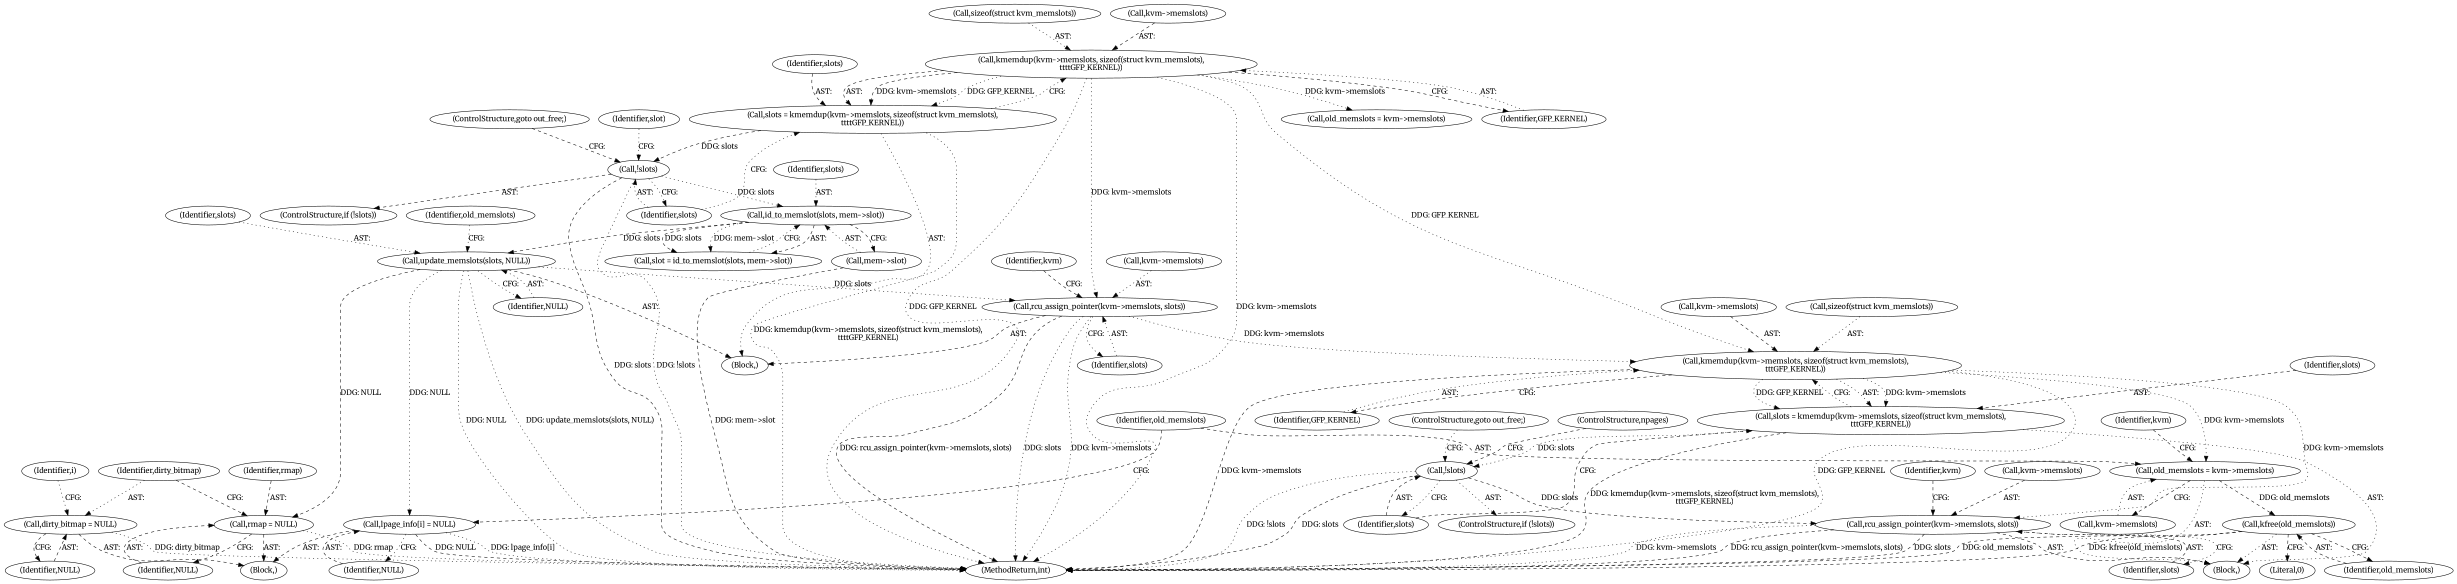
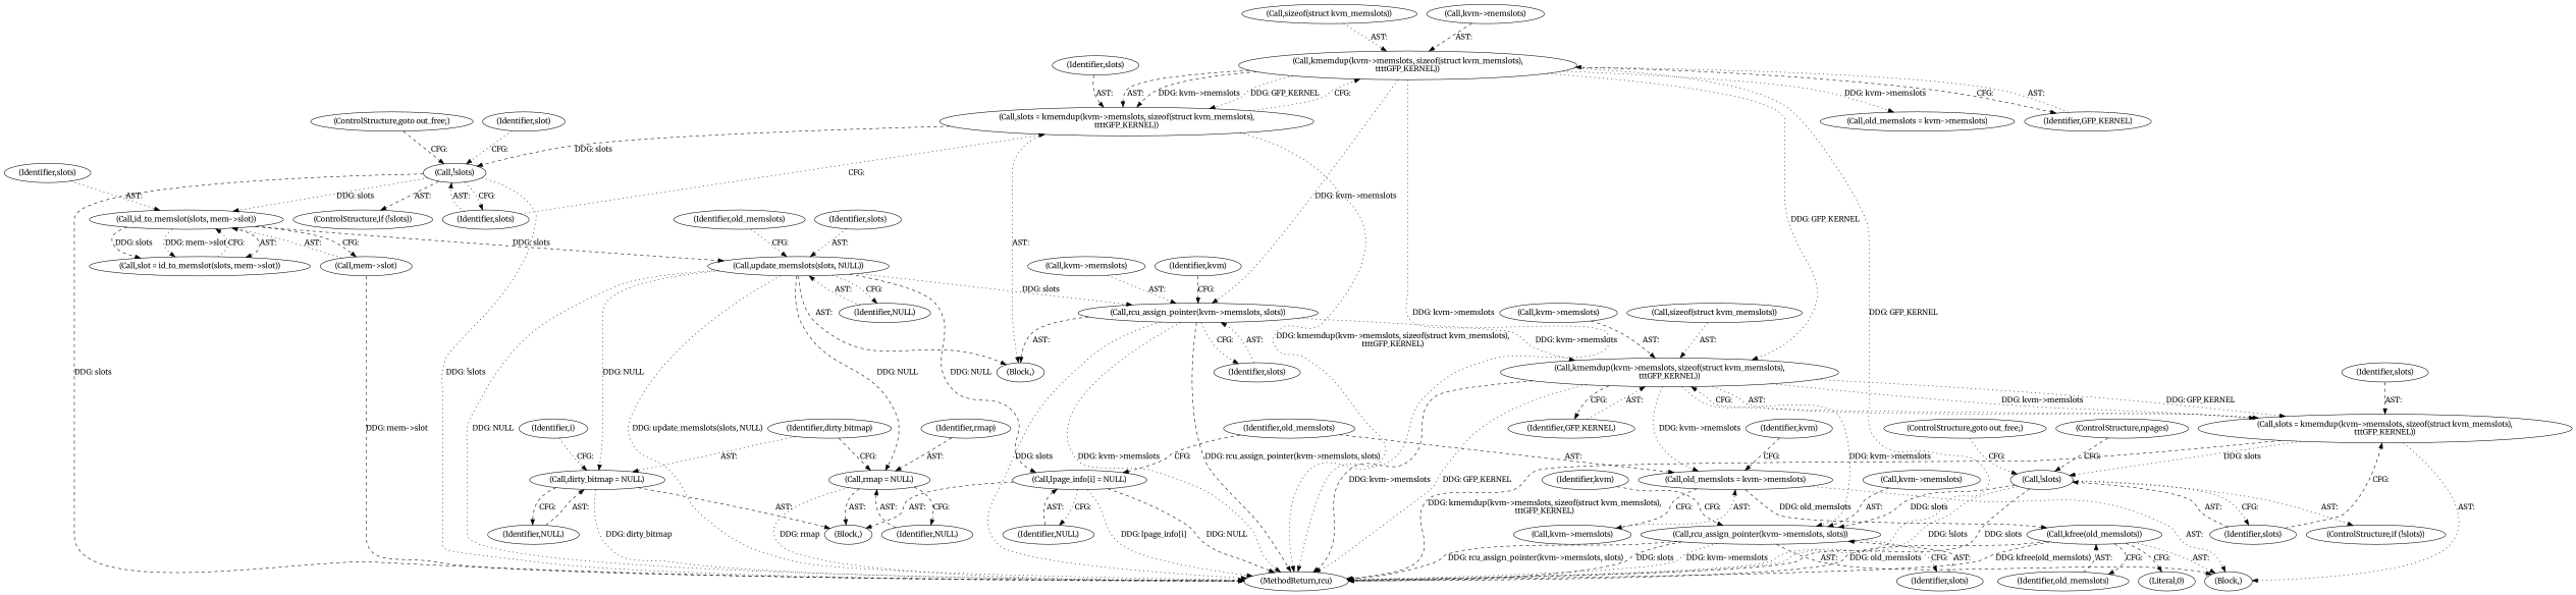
  digraph {
    fontname=Merriweather
    node [fontname=Merriweather]
    edge [fontname=Merriweather style=dotted]
    n1 [label="(Call,update_memslots(slots, NULL))"]
    n2 [label="(Call,rcu_assign_pointer(kvm->memslots, slots))"]
    n3 [label="(Call,rmap = NULL)"]
    n4 [label="(Call,dirty_bitmap = NULL)"]
    n5 [label="(Call,lpage_info[i] = NULL)"]
-   n6 [label="(MethodReturn,int)"]
+   n6 [label="(MethodReturn,rcu)"]
    n7 [label="(Identifier,NULL)"]
    n8 [label="(Block,)"]
    n9 [label="(Call,kmemdup(kvm->memslots, sizeof(struct kvm_memslots),\n\t\t\tGFP_KERNEL))"]
    n10 [label="(Identifier,slots)"]
    n11 [label="(Block,)"]
    n12 [label="(Identifier,NULL)"]
    n13 [label="(Identifier,NULL)"]
    n14 [label="(Identifier,NULL)"]
    n15 [label="(Call,id_to_memslot(slots, mem->slot))"]
    n16 [label="(Call,mem->slot)"]
    n17 [label="(Call,slot = id_to_memslot(slots, mem->slot))"]
    n18 [label="(Call,!slots)"]
    n19 [label="(ControlStructure,if (!slots))"]
    n20 [label="(Identifier,slots)"]
    n21 [label="(Call,slots = kmemdup(kvm->memslots, sizeof(struct kvm_memslots),\n\t\t\t\tGFP_KERNEL))"]
    n22 [label="(Call,kmemdup(kvm->memslots, sizeof(struct kvm_memslots),\n\t\t\t\tGFP_KERNEL))"]
    n23 [label="(Call,old_memslots = kvm->memslots)"]
    n24 [label="(Identifier,GFP_KERNEL)"]
    n25 [label="(Call,slots = kmemdup(kvm->memslots, sizeof(struct kvm_memslots),\n\t\t\tGFP_KERNEL))"]
    n26 [label="(Call,rcu_assign_pointer(kvm->memslots, slots))"]
    n27 [label="(Call,old_memslots = kvm->memslots)"]
    n28 [label="(Identifier,GFP_KERNEL)"]
    n29 [label="(Call,!slots)"]
    n30 [label="(Block,)"]
    n31 [label="(Identifier,slots)"]
    n32 [label="(Call,kfree(old_memslots))"]
    n33 [label="(Call,kvm->memslots)"]
    n34 [label="(Identifier,slots)"]
    n35 [label="(ControlStructure,if (!slots))"]
    n36 [label="(Identifier,old_memslots)"]
    n37 [label="(Literal,0)"]
    n38 [label="(Identifier,rmap)"]
    n39 [label="(Identifier,dirty_bitmap)"]
    n40 [label="(Call,kvm->memslots)"]
    n41 [label="(Identifier,slots)"]
    n42 [label="(Call,sizeof(struct kvm_memslots))"]
    n43 [label="(Identifier,slots)"]
    n44 [label="(Identifier,kvm)"]
    n45 [label="(Call,kvm->memslots)"]
    n46 [label="(Identifier,i)"]
    n47 [label="(Identifier,slots)"]
    n48 [label="(Identifier,slots)"]
    n49 [label="(Identifier,old_memslots)"]
    n50 [label="(Identifier,slot)"]
    n51 [label="(Call,sizeof(struct kvm_memslots))"]
    n52 [label="(Identifier,kvm)"]
    n53 [label="(Call,kvm->memslots)"]
    n54 [label="(ControlStructure,goto out_free;)"]
    n55 [label="(Identifier,kvm)"]
    n56 [label="(ControlStructure,npages)"]
    n57 [label="(Call,kvm->memslots)"]
    n58 [label="(ControlStructure,goto out_free;)"]
    n59 [label="(Identifier,old_memslots)"]
    n1 -> n2 [label="DDG: slots"]
    n1 -> n3 [label="DDG: NULL" style=dashed]
-   n1 -> n5 [label="DDG: NULL"]
+   n1 -> n4 [label="DDG: NULL"]
+   n1 -> n5 [label="DDG: NULL" style=dashed]
    n1 -> n6 [label="DDG: NULL"]
    n1 -> n6 [label="DDG: update_memslots(slots, NULL)"]
    n1 -> n7 [label="CFG: "]
    n1 -> n8 [label="AST: " style=dashed]
    n2 -> n6 [label="DDG: kvm->memslots"]
    n2 -> n6 [label="DDG: rcu_assign_pointer(kvm->memslots, slots)" style=dashed]
    n2 -> n6 [label="DDG: slots"]
    n2 -> n8 [label="AST: " style=dashed]
    n2 -> n9 [label="DDG: kvm->memslots"]
    n2 -> n10 [label="CFG: "]
    n3 -> n6 [label="DDG: rmap"]
    n3 -> n11 [label="AST: " style=dashed]
    n3 -> n12 [label="CFG: " style=dashed]
    n4 -> n6 [label="DDG: dirty_bitmap"]
    n4 -> n11 [label="AST: " style=dashed]
    n4 -> n13 [label="CFG: " style=dashed]
    n5 -> n6 [label="DDG: lpage_info[i]"]
    n5 -> n6 [label="DDG: NULL" style=dashed]
    n5 -> n11 [label="AST: " style=dashed]
    n5 -> n14 [label="CFG: "]
    n7 -> n1 [label="AST: "]
    n9 -> n6 [label="DDG: kvm->memslots" style=dashed]
    n9 -> n6 [label="DDG: GFP_KERNEL"]
    n9 -> n25 [label="AST: "]
    n9 -> n25 [label="DDG: kvm->memslots"]
    n9 -> n25 [label="DDG: GFP_KERNEL"]
    n9 -> n26 [label="DDG: kvm->memslots"]
    n9 -> n27 [label="DDG: kvm->memslots"]
    n9 -> n28 [label="CFG: " style=dashed]
    n10 -> n2 [label="AST: "]
    n12 -> n3 [label="AST: " style=dashed]
    n13 -> n4 [label="AST: " style=dashed]
    n14 -> n5 [label="AST: " style=dashed]
    n15 -> n1 [label="DDG: slots" style=dashed]
    n15 -> n16 [label="CFG: " style=dashed]
    n15 -> n17 [label="AST: " style=dashed]
    n15 -> n17 [label="DDG: slots" style=dashed]
    n15 -> n17 [label="DDG: mem->slot"]
    n16 -> n6 [label="DDG: mem->slot" style=dashed]
    n16 -> n15 [label="AST: "]
    n17 -> n15 [label="CFG: "]
    n18 -> n6 [label="DDG: !slots"]
    n18 -> n6 [label="DDG: slots" style=dashed]
    n18 -> n15 [label="DDG: slots"]
    n18 -> n19 [label="AST: " style=dashed]
    n18 -> n20 [label="CFG: "]
    n20 -> n18 [label="AST: "]
    n20 -> n21 [label="CFG: "]
    n21 -> n6 [label="DDG: kmemdup(kvm->memslots, sizeof(struct kvm_memslots),\n\t\t\t\tGFP_KERNEL)"]
    n21 -> n8 [label="AST: "]
    n21 -> n18 [label="DDG: slots" style=dashed]
    n21 -> n22 [label="CFG: "]
    n22 -> n2 [label="DDG: kvm->memslots"]
    n22 -> n6 [label="DDG: kvm->memslots"]
    n22 -> n6 [label="DDG: GFP_KERNEL"]
    n22 -> n9 [label="DDG: GFP_KERNEL"]
    n22 -> n21 [label="AST: " style=dashed]
    n22 -> n21 [label="DDG: kvm->memslots" style=dashed]
    n22 -> n21 [label="DDG: GFP_KERNEL"]
    n22 -> n23 [label="DDG: kvm->memslots"]
    n22 -> n24 [label="CFG: " style=dashed]
    n24 -> n22 [label="AST: "]
    n25 -> n6 [label="DDG: kmemdup(kvm->memslots, sizeof(struct kvm_memslots),\n\t\t\tGFP_KERNEL)" style=dashed]
    n25 -> n9 [label="CFG: "]
    n25 -> n29 [label="DDG: slots"]
    n25 -> n30 [label="AST: "]
    n26 -> n6 [label="DDG: rcu_assign_pointer(kvm->memslots, slots)" style=dashed]
    n26 -> n6 [label="DDG: slots" style=dashed]
    n26 -> n6 [label="DDG: kvm->memslots"]
    n26 -> n30 [label="AST: " style=dashed]
    n26 -> n31 [label="CFG: "]
    n27 -> n30 [label="AST: "]
    n27 -> n32 [label="DDG: old_memslots" style=dashed]
    n27 -> n33 [label="CFG: " style=dashed]
    n28 -> n9 [label="AST: "]
    n29 -> n6 [label="DDG: !slots"]
    n29 -> n6 [label="DDG: slots" style=dashed]
    n29 -> n26 [label="DDG: slots" style=dashed]
    n29 -> n34 [label="CFG: "]
    n29 -> n35 [label="AST: "]
    n31 -> n26 [label="AST: " style=dashed]
    n32 -> n6 [label="DDG: old_memslots" style=dashed]
    n32 -> n6 [label="DDG: kfree(old_memslots)" style=dashed]
    n32 -> n30 [label="AST: "]
    n32 -> n36 [label="CFG: " style=dashed]
    n32 -> n37 [label="CFG: " style=dashed]
    n33 -> n27 [label="AST: "]
    n34 -> n25 [label="CFG: " style=dashed]
    n34 -> n29 [label="AST: " style=dashed]
    n36 -> n32 [label="AST: " style=dashed]
    n38 -> n3 [label="AST: " style=dashed]
    n39 -> n3 [label="CFG: " style=dashed]
    n39 -> n4 [label="AST: "]
    n40 -> n9 [label="AST: " style=dashed]
    n41 -> n15 [label="AST: "]
    n42 -> n9 [label="AST: "]
    n43 -> n1 [label="AST: "]
    n44 -> n26 [label="CFG: " style=dashed]
    n45 -> n2 [label="AST: "]
    n46 -> n4 [label="CFG: "]
    n47 -> n25 [label="AST: " style=dashed]
    n48 -> n21 [label="AST: " style=dashed]
    n49 -> n1 [label="CFG: "]
    n50 -> n18 [label="CFG: "]
    n51 -> n22 [label="AST: "]
    n52 -> n2 [label="CFG: " style=dashed]
    n53 -> n26 [label="AST: " style=dashed]
    n54 -> n18 [label="CFG: " style=dashed]
    n55 -> n27 [label="CFG: " style=dashed]
    n56 -> n29 [label="CFG: " style=dashed]
    n57 -> n22 [label="AST: " style=dashed]
    n58 -> n29 [label="CFG: "]
    n59 -> n5 [label="CFG: " style=dashed]
    n59 -> n27 [label="AST: " style=dashed]
  }
